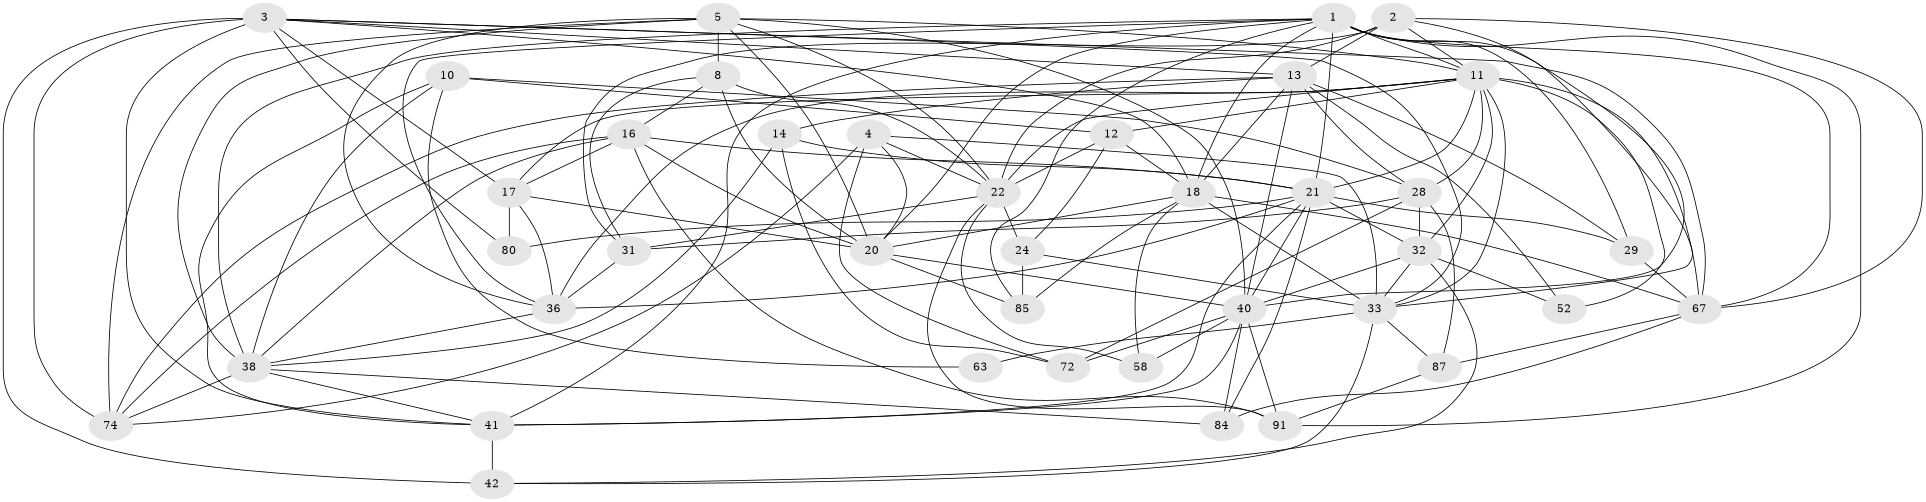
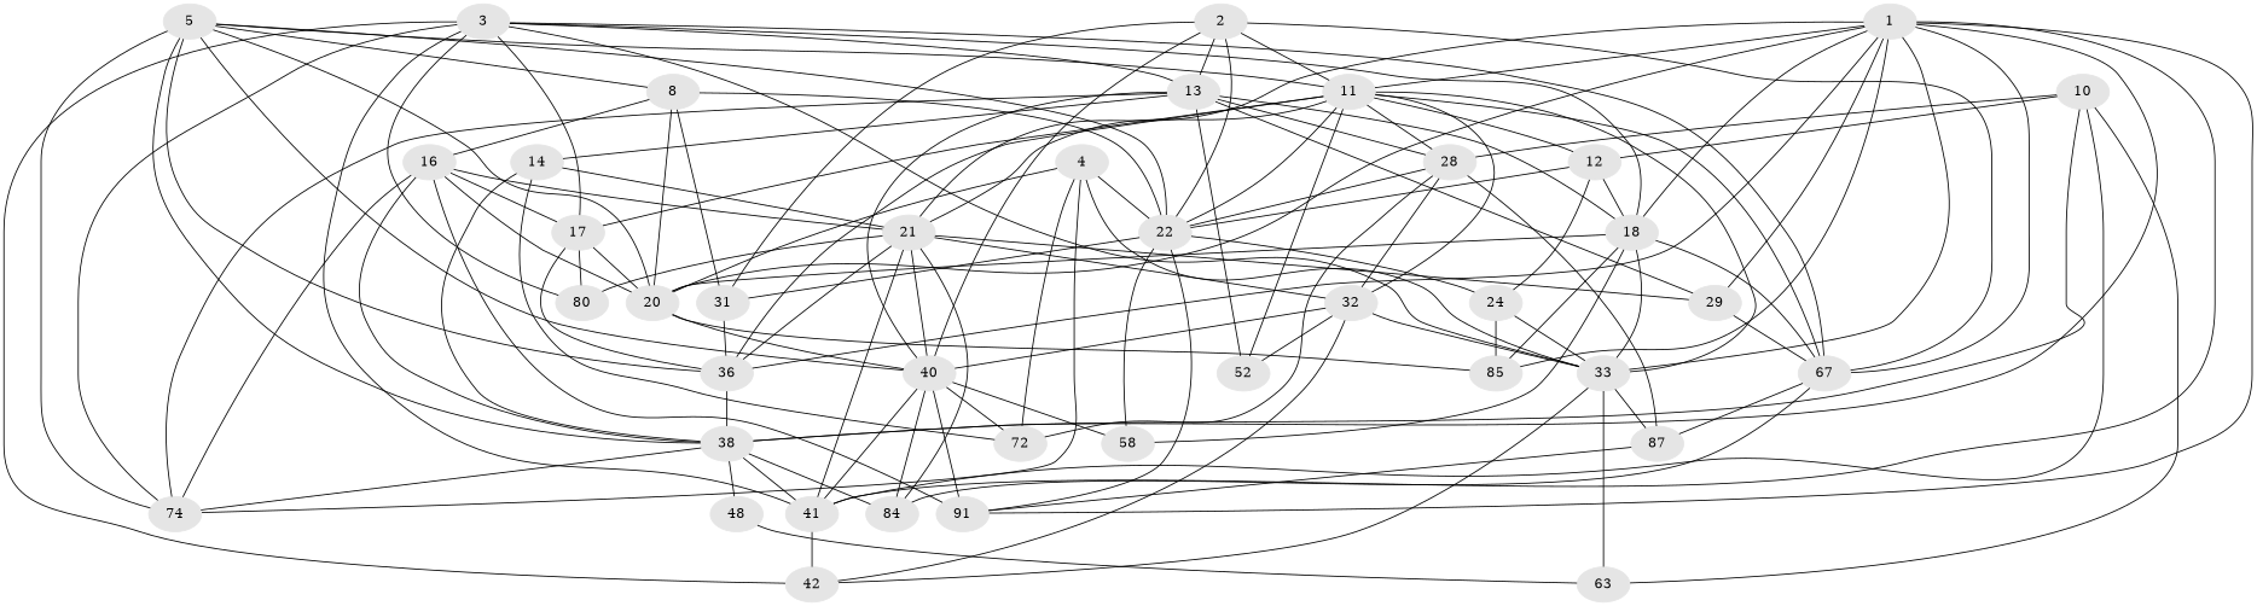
  graph {
    node [color=gray90 style=filled]
    1 [super="+15+76"]
    11 [super="+94+78"]
    18 [super="+67+64+62"]
    20 [super="+45+49"]
    21 [super="+34"]
    29 [super="+46"]
    33 [super="+51+96"]
    36 [super="+79+73"]
    38 [super="+70+53"]
    41 [super="+50"]
    n11 [label=67 super="+98+71"]
    85
    91 [super="+95+93"]
    22 [super="+23"]
    17 [super="+19"]
    12 [super="+103"]
    28 [super="+68"]
    32 [super="+77"]
    52
    58 [super="+90"]
    40 [super="+86+59"]
    80 [super="+104"]
    84
    42 [super="+92"]
    63
    87
    74 [super="+88"]
+   48
    2 [super="+30+7"]
    13 [super="+27+25"]
    31 [super="+54"]
    14
    24 [super="+47"]
    72
    3 [super="+6+44+35"]
    4 [super="+60+9"]
    5 [super="+61"]
    8 [super="+43"]
    16 [super="+102"]
    10 [super="+81"]
    1 -- 11
    1 -- 18
    1 -- 20
    1 -- 21
    1 -- 29
    1 -- 33
    1 -- 36
    1 -- 38
    1 -- 41
    1 -- n11
    1 -- 85
    1 -- 91
    11 -- 21 [weight=2]
    11 -- 33
    11 -- 36
    11 -- n11
    11 -- 22
    11 -- 17
    11 -- 12
    11 -- 28
    11 -- 32
    11 -- 52
    18 -- 20
    18 -- 33 [weight=2]
    18 -- n11
    18 -- 85
    18 -- 58
    20 -- 85
    20 -- 40
    21 -- 29
    21 -- 36
    21 -- 41
    21 -- 32
    21 -- 40
    21 -- 80
    21 -- 84
    29 -- n11
    33 -- 42
    33 -- 63
    33 -- 87
    36 -- 38
    38 -- 41
    38 -- 84
    38 -- 74
+   38 -- 48
    41 -- 42 [weight=2]
    n11 -- 84
    n11 -- 87
    22 -- 91
    22 -- 58
    22 -- 31
    22 -- 24
    17 -- 20
    17 -- 36
    17 -- 80
    12 -- 18
    12 -- 22
    12 -- 24
    28 -- 32
    28 -- 87
-   28 -- 31
+   28 -- 22
    28 -- 72
    32 -- 33
    32 -- 52
    32 -- 40
    32 -- 42
    40 -- 41
    40 -- 91 [weight=3]
    40 -- 58 [weight=2]
    40 -- 84
    40 -- 72
    87 -- 91
+   48 -- 63
    2 -- 11
    2 -- n11
    2 -- 22
    2 -- 40
    2 -- 13
    2 -- 31
    13 -- 18 [weight=2]
    13 -- 29
    13 -- 28
    13 -- 52
    13 -- 40
    13 -- 74
    13 -- 14
    31 -- 36
    14 -- 21
    14 -- 38
    14 -- 72
    24 -- 33
    24 -- 85 [weight=2]
    3 -- 18
    3 -- 33
    3 -- 41 [weight=2]
    3 -- n11
    3 -- 17
    3 -- 80
    3 -- 42
    3 -- 74
    3 -- 13
    4 -- 20
    4 -- 33
    4 -- 22
    4 -- 74
    4 -- 72
    5 -- 11
    5 -- 20
    5 -- 36
    5 -- 38 [weight=2]
    5 -- 22
    5 -- 40
    5 -- 74
    5 -- 8
    8 -- 20
    8 -- 22 [weight=2]
    8 -- 31
    8 -- 16
    16 -- 20
    16 -- 21
    16 -- 38
    16 -- 91
    16 -- 17
    16 -- 74
    10 -- 38 [weight=2]
    10 -- 41
    10 -- 12
    10 -- 28
    10 -- 63
  }
